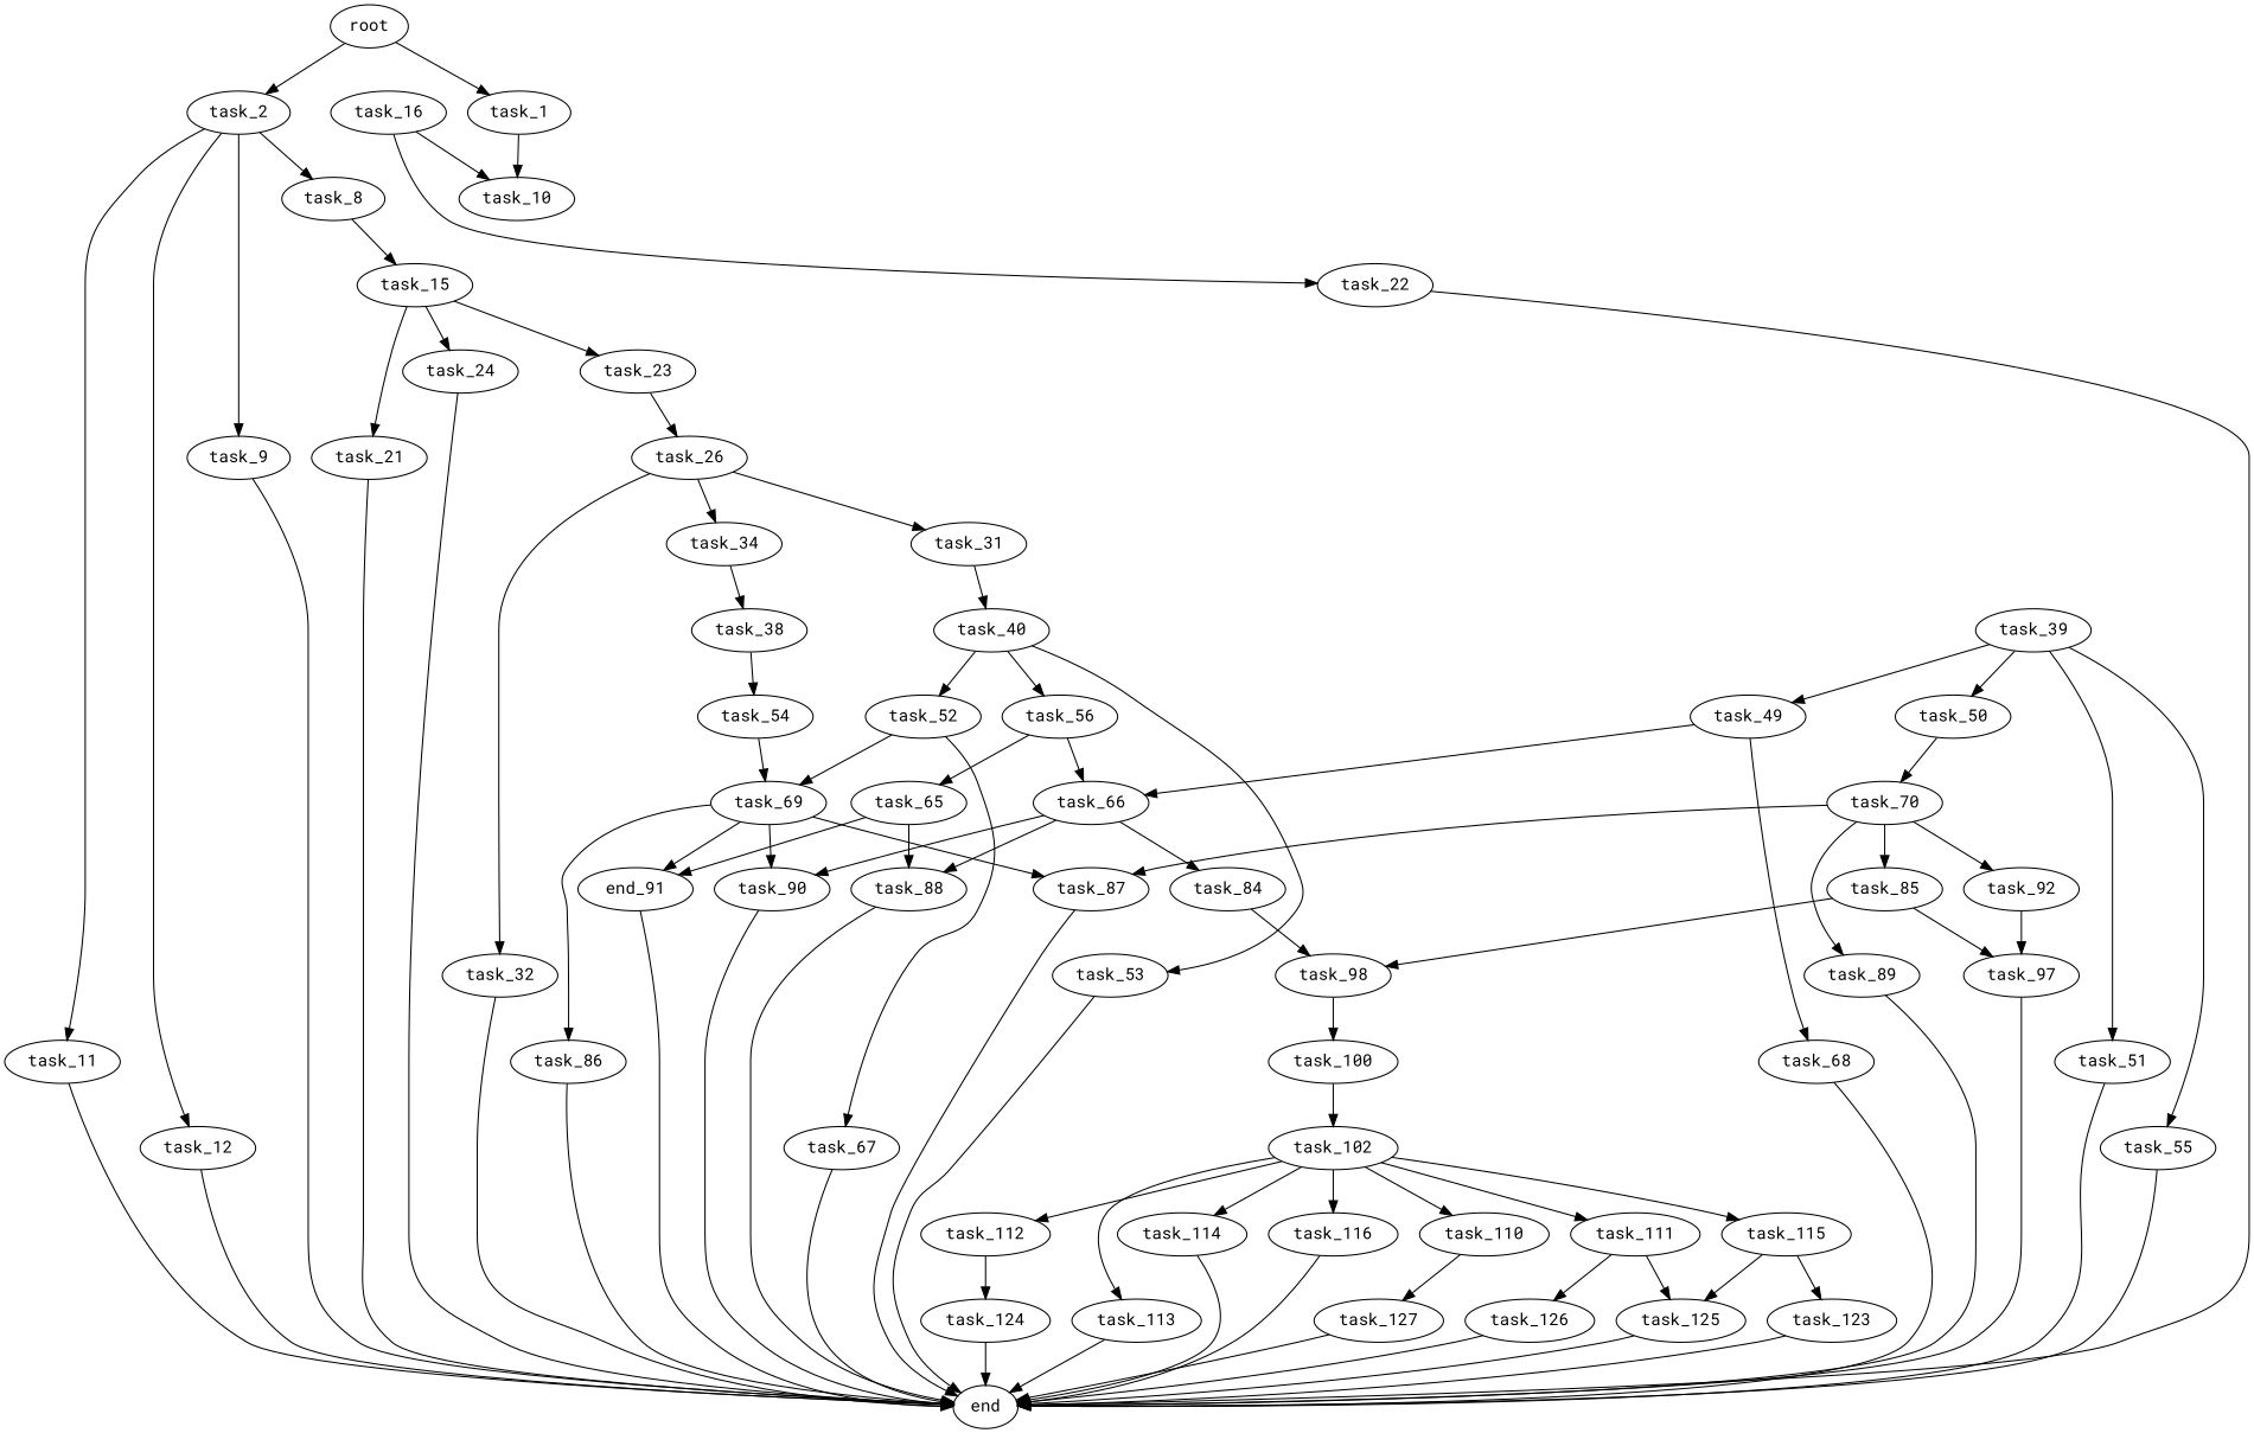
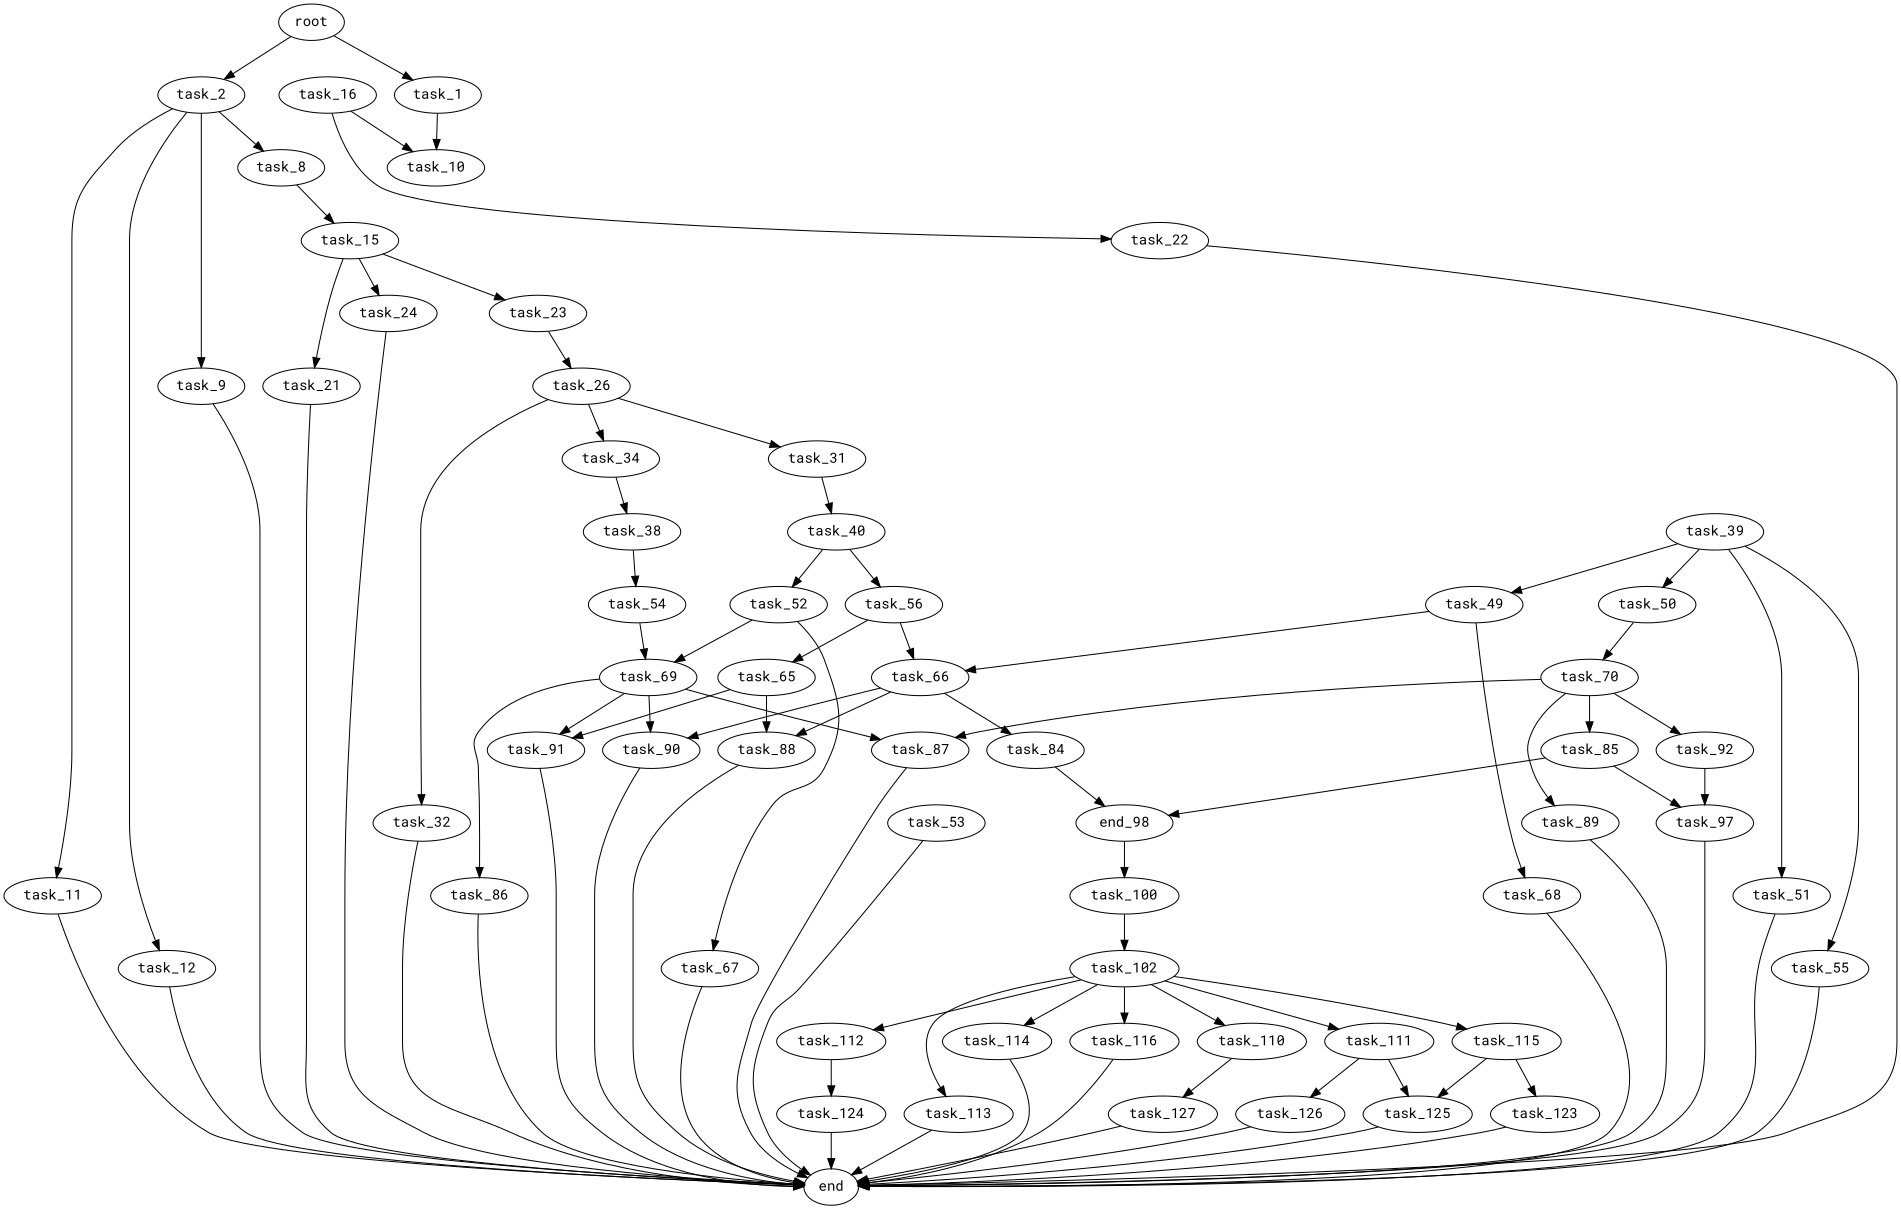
  digraph {
    fontname="Roboto Mono"
    node [fontname="Roboto Mono"]
    edge [fontname="Roboto Mono"]
    root
    task_1
    task_2
    task_10
    task_8
    task_9
    task_11
    task_12
    task_15
    end
    task_16
    task_22
    task_21
    task_23
    task_24
    task_26
    task_31
    task_32
    task_34
    task_40
    task_38
    task_52
    task_53
    task_56
    task_39
    task_49
    task_50
    task_51
    task_55
    task_54
    task_69
    task_67
    task_66
    task_65
    task_68
    task_70
    task_90
    task_87
-   task_91 [label=end_91]
+   task_91
    task_86
    task_88
    task_84
    task_85
    task_89
    task_92
-   task_98
+   task_98 [label=end_98]
    task_97
    task_100
    task_102
    task_110
    task_111
    task_112
    task_113
    task_114
    task_115
    task_116
    task_127
    task_125
    task_126
    task_124
    task_123
    root -> task_1
    root -> task_2
    task_1 -> task_10
    task_2 -> task_8
    task_2 -> task_9
    task_2 -> task_11
    task_2 -> task_12
    task_8 -> task_15
    task_9 -> end
    task_11 -> end
    task_12 -> end
    task_15 -> task_21
    task_15 -> task_23
    task_15 -> task_24
    task_16 -> task_10
    task_16 -> task_22
    task_22 -> end
    task_21 -> end
    task_23 -> task_26
    task_24 -> end
    task_26 -> task_31
    task_26 -> task_32
    task_26 -> task_34
    task_31 -> task_40
    task_32 -> end
    task_34 -> task_38
    task_40 -> task_52
-   task_40 -> task_53
    task_40 -> task_56
    task_38 -> task_54
    task_52 -> task_69
    task_52 -> task_67
    task_53 -> end
    task_56 -> task_66
    task_56 -> task_65
    task_39 -> task_49
    task_39 -> task_50
    task_39 -> task_51
    task_39 -> task_55
    task_49 -> task_66
    task_49 -> task_68
    task_50 -> task_70
    task_51 -> end
    task_55 -> end
    task_54 -> task_69
    task_69 -> task_90
    task_69 -> task_87
    task_69 -> task_91
    task_69 -> task_86
    task_67 -> end
    task_66 -> task_90
    task_66 -> task_88
    task_66 -> task_84
    task_65 -> task_91
    task_65 -> task_88
    task_68 -> end
    task_70 -> task_87
    task_70 -> task_85
    task_70 -> task_89
    task_70 -> task_92
    task_90 -> end
    task_87 -> end
    task_91 -> end
    task_86 -> end
    task_88 -> end
    task_84 -> task_98
    task_85 -> task_98
    task_85 -> task_97
    task_89 -> end
    task_92 -> task_97
    task_98 -> task_100
    task_97 -> end
    task_100 -> task_102
    task_102 -> task_110
    task_102 -> task_111
    task_102 -> task_112
    task_102 -> task_113
    task_102 -> task_114
    task_102 -> task_115
    task_102 -> task_116
    task_110 -> task_127
    task_111 -> task_125
    task_111 -> task_126
    task_112 -> task_124
    task_113 -> end
    task_114 -> end
    task_115 -> task_125
    task_115 -> task_123
    task_116 -> end
    task_127 -> end
    task_125 -> end
    task_126 -> end
    task_124 -> end
    task_123 -> end
  }
